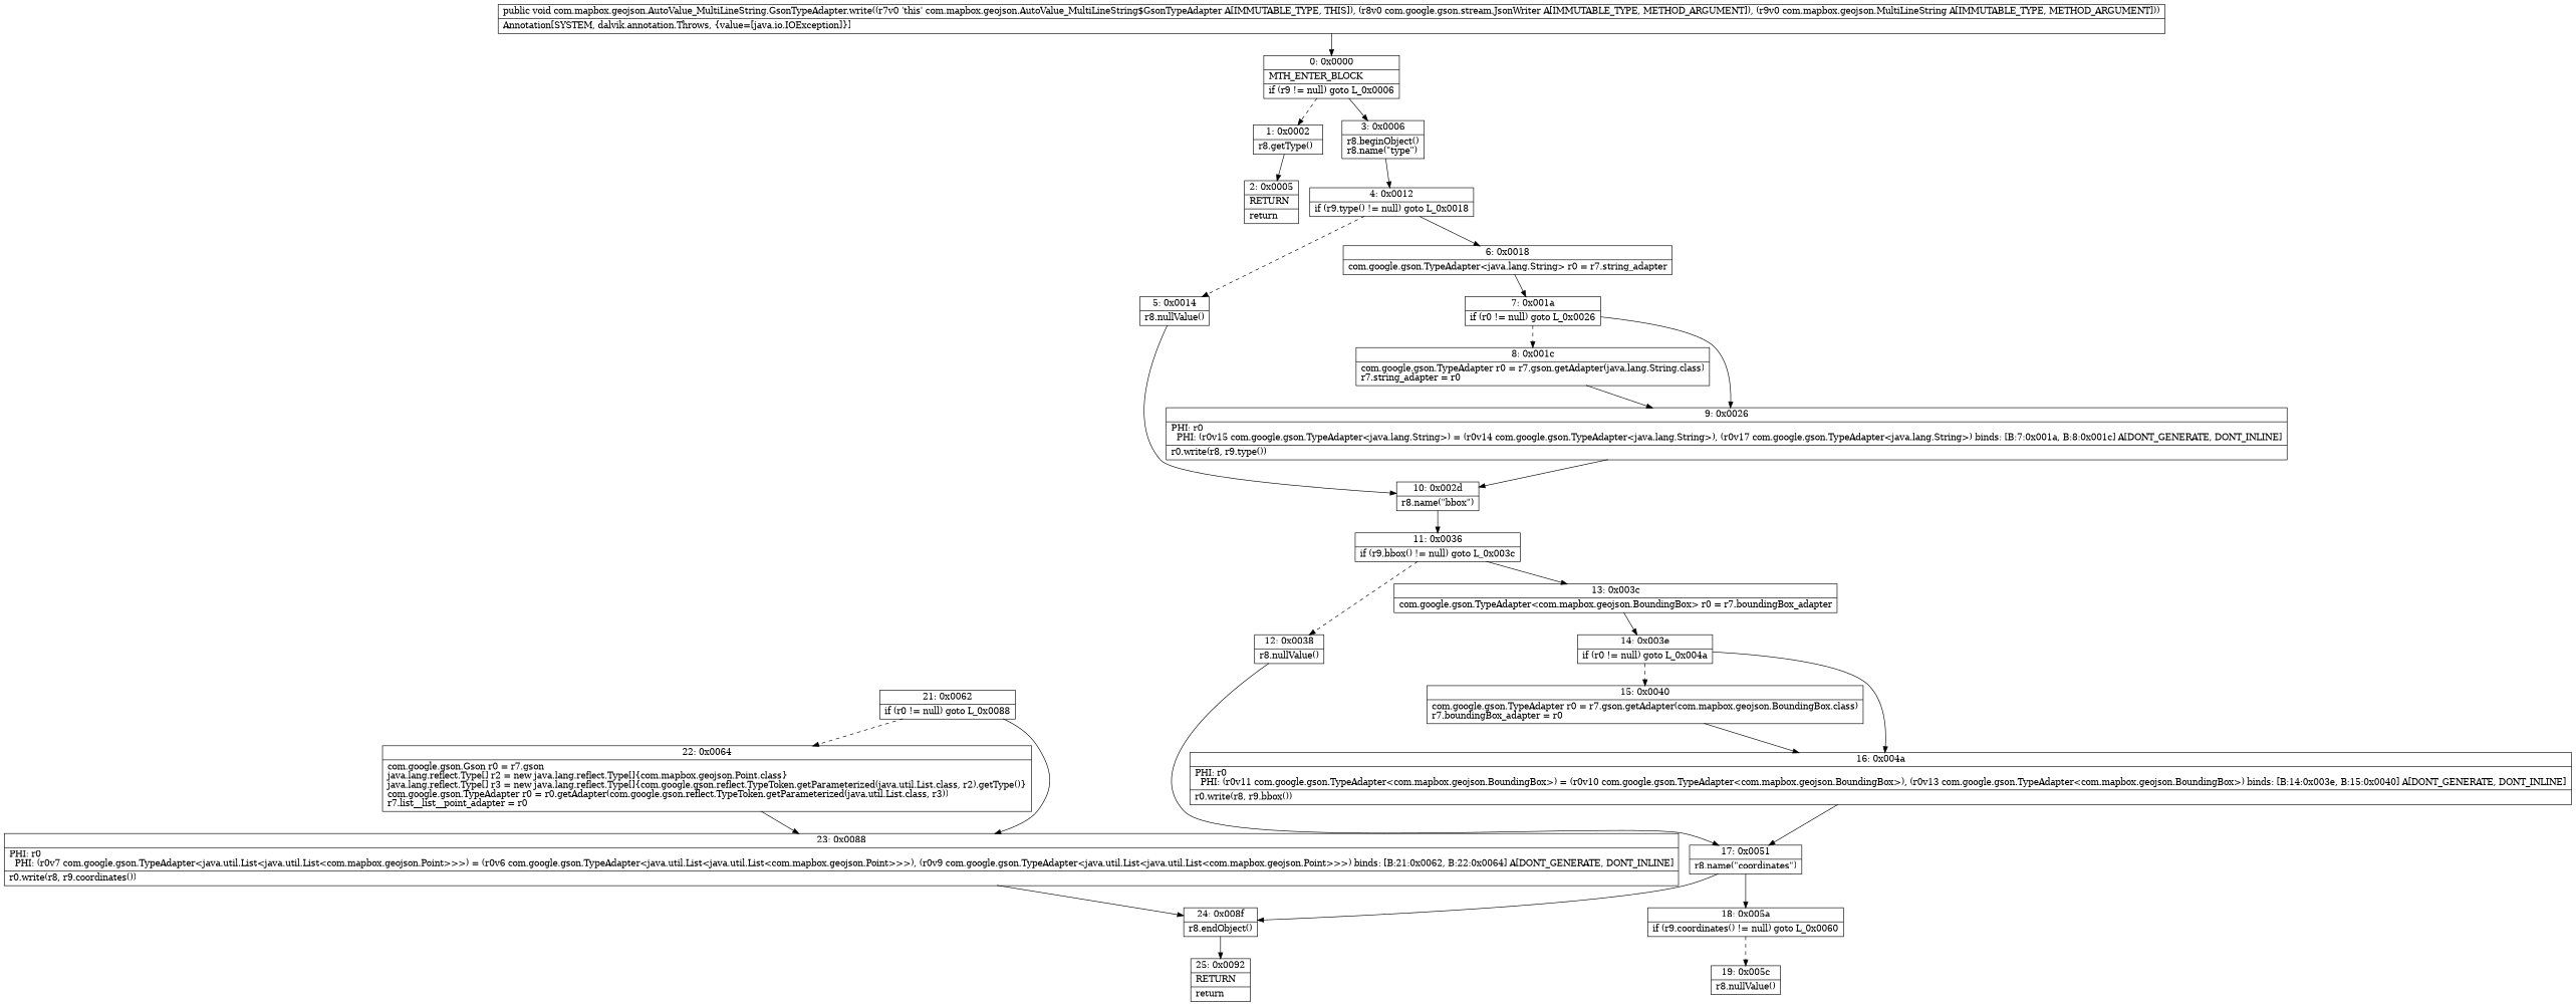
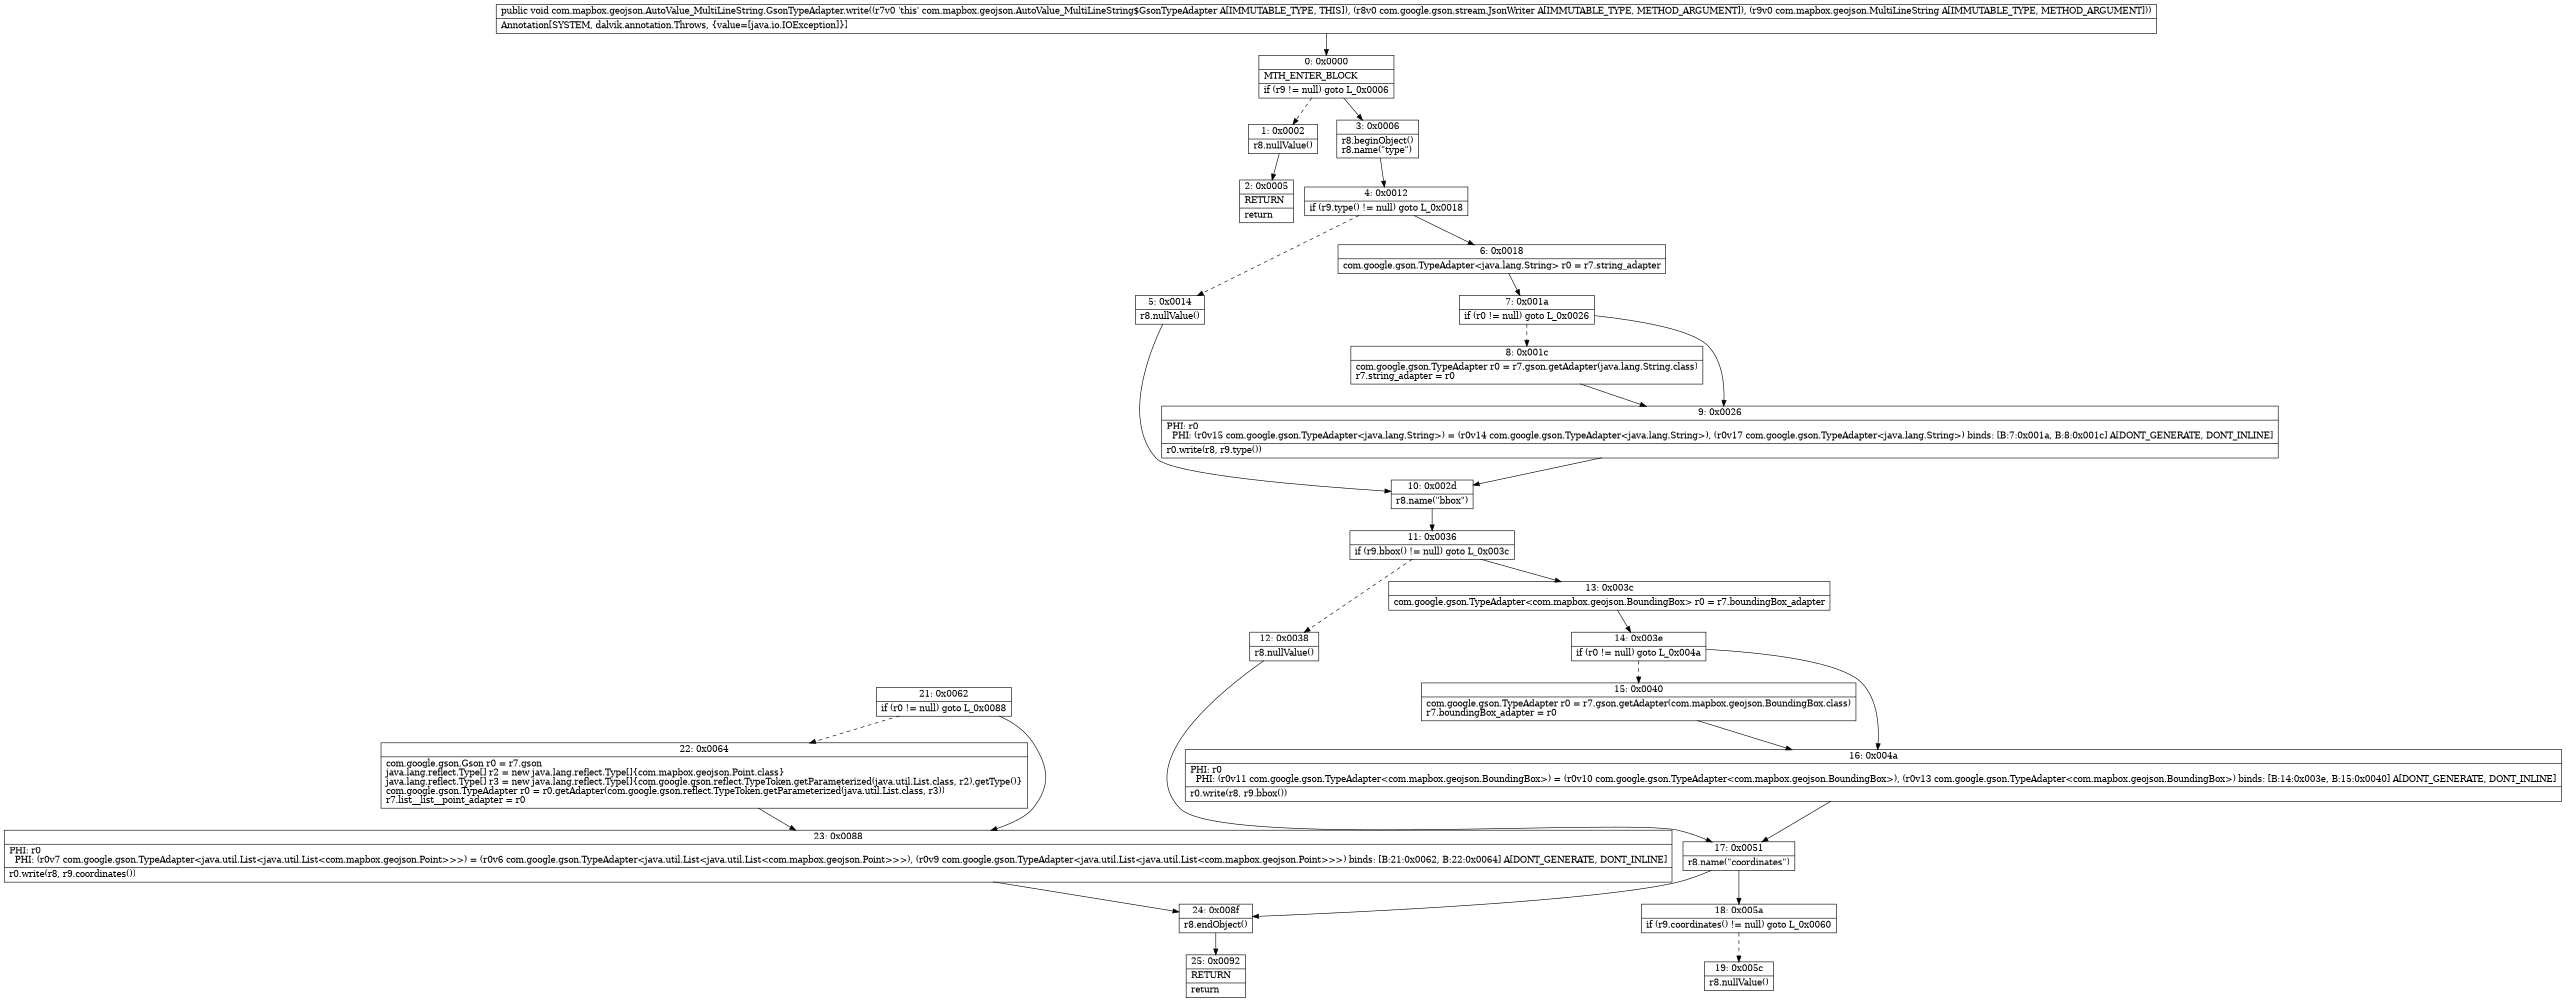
  digraph {
    node [shape=record]
    n1 [label="{0\:\ 0x0000|MTH_ENTER_BLOCK\l|if (r9 != null) goto L_0x0006\l}"]
-   n2 [label="{1\:\ 0x0002|r8.getType()\l}"]
+   n2 [label="{1\:\ 0x0002|r8.nullValue()\l}"]
    n3 [label="{3\:\ 0x0006|r8.beginObject()\lr8.name(\"type\")\l}"]
    n4 [label="{2\:\ 0x0005|RETURN\l|return\l}"]
    n5 [label="{4\:\ 0x0012|if (r9.type() != null) goto L_0x0018\l}"]
    n6 [label="{5\:\ 0x0014|r8.nullValue()\l}"]
    n7 [label="{6\:\ 0x0018|com.google.gson.TypeAdapter\<java.lang.String\> r0 = r7.string_adapter\l}"]
    n8 [label="{10\:\ 0x002d|r8.name(\"bbox\")\l}"]
    n9 [label="{7\:\ 0x001a|if (r0 != null) goto L_0x0026\l}"]
    n10 [label="{11\:\ 0x0036|if (r9.bbox() != null) goto L_0x003c\l}"]
    n11 [label="{8\:\ 0x001c|com.google.gson.TypeAdapter r0 = r7.gson.getAdapter(java.lang.String.class)\lr7.string_adapter = r0\l}"]
    n12 [label="{9\:\ 0x0026|PHI: r0 \l  PHI: (r0v15 com.google.gson.TypeAdapter\<java.lang.String\>) = (r0v14 com.google.gson.TypeAdapter\<java.lang.String\>), (r0v17 com.google.gson.TypeAdapter\<java.lang.String\>) binds: [B:7:0x001a, B:8:0x001c] A[DONT_GENERATE, DONT_INLINE]\l|r0.write(r8, r9.type())\l}"]
    n13 [label="{12\:\ 0x0038|r8.nullValue()\l}"]
    n14 [label="{13\:\ 0x003c|com.google.gson.TypeAdapter\<com.mapbox.geojson.BoundingBox\> r0 = r7.boundingBox_adapter\l}"]
    n15 [label="{17\:\ 0x0051|r8.name(\"coordinates\")\l}"]
    n16 [label="{14\:\ 0x003e|if (r0 != null) goto L_0x004a\l}"]
    n17 [label="{18\:\ 0x005a|if (r9.coordinates() != null) goto L_0x0060\l}"]
    n18 [label="{24\:\ 0x008f|r8.endObject()\l}"]
    n19 [label="{15\:\ 0x0040|com.google.gson.TypeAdapter r0 = r7.gson.getAdapter(com.mapbox.geojson.BoundingBox.class)\lr7.boundingBox_adapter = r0\l}"]
    n20 [label="{16\:\ 0x004a|PHI: r0 \l  PHI: (r0v11 com.google.gson.TypeAdapter\<com.mapbox.geojson.BoundingBox\>) = (r0v10 com.google.gson.TypeAdapter\<com.mapbox.geojson.BoundingBox\>), (r0v13 com.google.gson.TypeAdapter\<com.mapbox.geojson.BoundingBox\>) binds: [B:14:0x003e, B:15:0x0040] A[DONT_GENERATE, DONT_INLINE]\l|r0.write(r8, r9.bbox())\l}"]
    n21 [label="{19\:\ 0x005c|r8.nullValue()\l}"]
    n22 [label="{25\:\ 0x0092|RETURN\l|return\l}"]
    n23 [label="{21\:\ 0x0062|if (r0 != null) goto L_0x0088\l}"]
    n24 [label="{22\:\ 0x0064|com.google.gson.Gson r0 = r7.gson\ljava.lang.reflect.Type[] r2 = new java.lang.reflect.Type[]\{com.mapbox.geojson.Point.class\}\ljava.lang.reflect.Type[] r3 = new java.lang.reflect.Type[]\{com.google.gson.reflect.TypeToken.getParameterized(java.util.List.class, r2).getType()\}\lcom.google.gson.TypeAdapter r0 = r0.getAdapter(com.google.gson.reflect.TypeToken.getParameterized(java.util.List.class, r3))\lr7.list__list__point_adapter = r0\l}"]
    n25 [label="{23\:\ 0x0088|PHI: r0 \l  PHI: (r0v7 com.google.gson.TypeAdapter\<java.util.List\<java.util.List\<com.mapbox.geojson.Point\>\>\>) = (r0v6 com.google.gson.TypeAdapter\<java.util.List\<java.util.List\<com.mapbox.geojson.Point\>\>\>), (r0v9 com.google.gson.TypeAdapter\<java.util.List\<java.util.List\<com.mapbox.geojson.Point\>\>\>) binds: [B:21:0x0062, B:22:0x0064] A[DONT_GENERATE, DONT_INLINE]\l|r0.write(r8, r9.coordinates())\l}"]
    n26 [label="{public void com.mapbox.geojson.AutoValue_MultiLineString.GsonTypeAdapter.write((r7v0 'this' com.mapbox.geojson.AutoValue_MultiLineString$GsonTypeAdapter A[IMMUTABLE_TYPE, THIS]), (r8v0 com.google.gson.stream.JsonWriter A[IMMUTABLE_TYPE, METHOD_ARGUMENT]), (r9v0 com.mapbox.geojson.MultiLineString A[IMMUTABLE_TYPE, METHOD_ARGUMENT]))  | Annotation[SYSTEM, dalvik.annotation.Throws, \{value=[java.io.IOException]\}]\l}"]
    n1 -> n2 [style=dashed]
    n1 -> n3
    n2 -> n4
    n3 -> n5
    n5 -> n6 [style=dashed]
    n5 -> n7
    n6 -> n8
    n7 -> n9
    n8 -> n10
    n9 -> n11 [style=dashed]
    n9 -> n12
    n10 -> n13 [style=dashed]
    n10 -> n14
    n11 -> n12
    n12 -> n8
    n13 -> n15
    n14 -> n16
    n15 -> n17
    n15 -> n18
    n16 -> n19 [style=dashed]
    n16 -> n20
    n17 -> n21 [style=dashed]
    n18 -> n22
    n19 -> n20
    n20 -> n15
    n23 -> n24 [style=dashed]
    n23 -> n25
    n24 -> n25
    n25 -> n18
    n26 -> n1
  }
